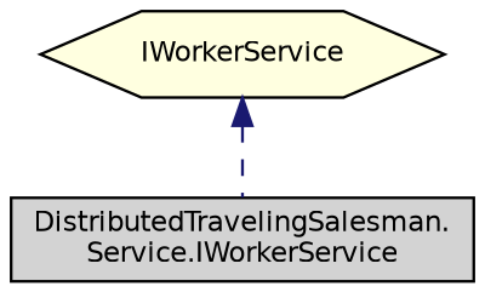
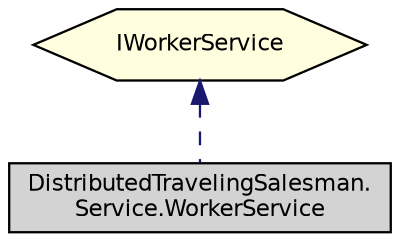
  digraph {
    node [color=black fontname=Helvetica fontsize=10 style=filled]
-   n1 [fillcolor=lightgrey fontcolor=black height=0.2 label="DistributedTravelingSalesman.\lService.IWorkerService" shape=box width=0.4]
+   n1 [fillcolor=lightgrey fontcolor=black height=0.2 label="DistributedTravelingSalesman.\lService.WorkerService" shape=box width=0.4]
    n2 [fillcolor=lightyellow height=0.2 label=IWorkerService shape=hexagon width=0.4]
    n2 -> n1 [color=midnightblue dir=back fontname=Helvetica fontsize=10 labelfontname=Helvetica labelfontsize=10 style=dashed]
  }
